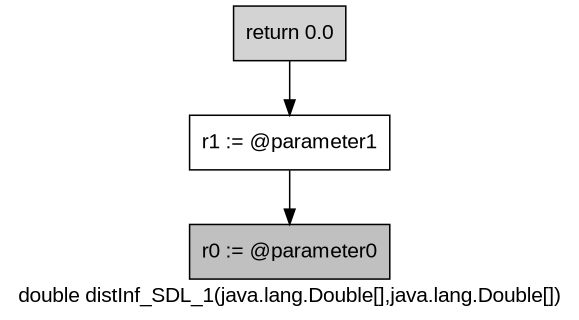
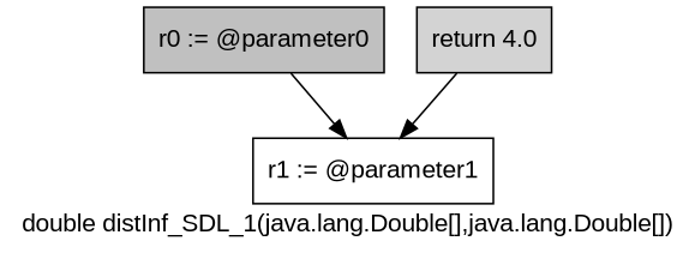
  digraph {
    fontname="Liberation Sans"
    label="double distInf_SDL_1(java.lang.Double[],java.lang.Double[])"
    node [fontname="Liberation Sans" shape=box style=filled]
    edge [fontname="Liberation Sans"]
    n1 [fillcolor=gray label="r0 := @parameter0"]
    n2 [label="r1 := @parameter1" style=""]
-   n3 [fillcolor=lightgray label="return 0.0"]
-   n2 -> n1
+   n3 [fillcolor=lightgray label="return 4.0"]
+   n1 -> n2
    n3 -> n2
  }
